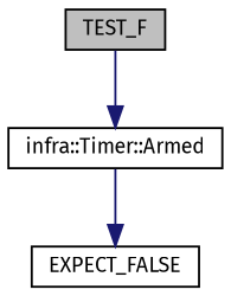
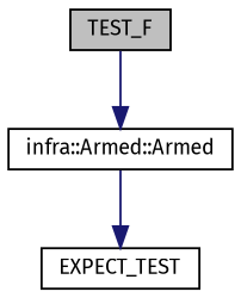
  digraph {
    fontname="Fira Sans"
    rankdir=TB
    node [color=black fillcolor=white fontname="Fira Sans" fontsize=10 shape=record style=filled]
    edge [color=midnightblue fontname="Fira Sans" fontsize=10 labelfontname=Helvetica labelfontsize=10 style=solid]
    n1 [fillcolor=grey75 fontcolor=black height=0.2 label=TEST_F width=0.4]
-   n2 [height=0.2 label="infra::Timer::Armed" width=0.4]
-   n3 [height=0.2 label=EXPECT_FALSE width=0.4]
+   n2 [height=0.2 label="infra::Armed::Armed" width=0.4]
+   n3 [height=0.2 label=EXPECT_TEST width=0.4]
    n1 -> n2
    n2 -> n3
  }
